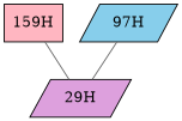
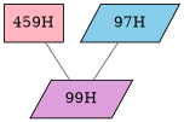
  graph {
    node [shape=parallelogram style="radial,filled"]
    edge [color=gray40 penwidth=1]
-   "159H" [fillcolor=lightpink shape=box]
-   "99H" [fillcolor=plum label="29H"]
+   "159H" [fillcolor=lightpink shape=box label="459H"]
+   "99H" [fillcolor=plum]
    "97H" [fillcolor=skyblue]
    "159H" -- "99H"
    "97H" -- "99H"
  }
